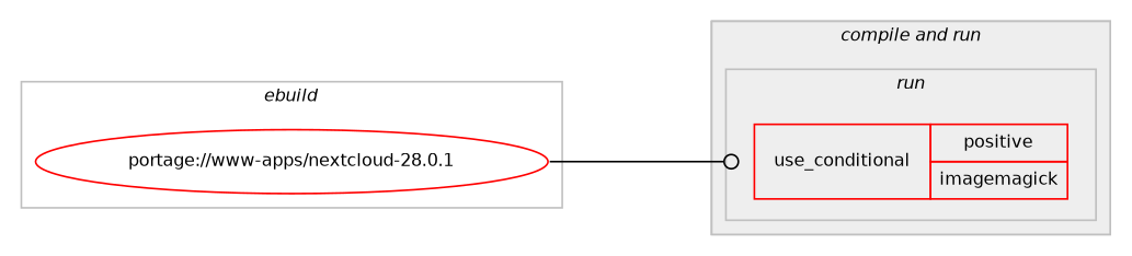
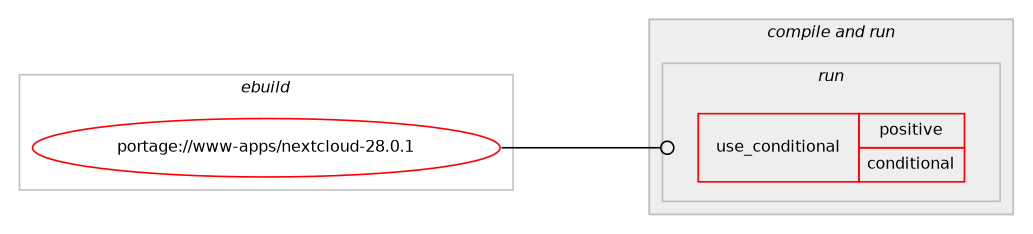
  digraph {
    compound=true
    concentrate=true
    fontname=Helvetica
    fontsize=10
    newrank=true
    rankdir=LR
    ranksep=1.5
    node [color=red fontname=Helvetica fontsize=10]
    n1 [label="portage://www-apps/nextcloud-28.0.1" width=4]
-   n2 [label=<<TABLE BORDER="0" CELLBORDER="1" CELLSPACING="0" CELLPADDING="4"><TR><TD ROWSPAN="3" CELLPADDING="10">use_conditional</TD></TR><TR><TD>positive</TD></TR><TR><TD>imagemagick</TD></TR></TABLE>> shape=none]
+   n2 [label=<<TABLE BORDER="0" CELLBORDER="1" CELLSPACING="0" CELLPADDING="4"><TR><TD ROWSPAN="3" CELLPADDING="10">use_conditional</TD></TR><TR><TD>positive</TD></TR><TR><TD>conditional</TD></TR></TABLE>> shape=none]
    subgraph cluster_1 {
      color=gray
      label=<<i>ebuild</i>>
      rank=same
      n1
    }
    subgraph cluster_2 {
      color=gray
      label=<<i>dependencies</i>>
      subgraph cluster_3 {
        color=gray
        fillcolor="#eeeeee"
        label=<<i>compile</i>>
        style=filled
      }
      subgraph cluster_4 {
        color=gray
        fillcolor="#eeeeee"
        label=<<i>compile and run</i>>
        style=filled
      }
      subgraph cluster_5 {
        color=gray
        fillcolor="#eeeeee"
        label=<<i>run</i>>
        style=filled
        subgraph sub_6 {
          color=gray
          fillcolor="#eeeeee"
          label=<<i>run</i>>
          style=filled
          n2
        }
      }
    }
    subgraph cluster_7 {
      color=gray
      label=<<i>candidates</i>>
      rank=same
    }
    n1 -> n2 [arrowhead=odot headport=w style=solid tailport=e weight=20]
  }
